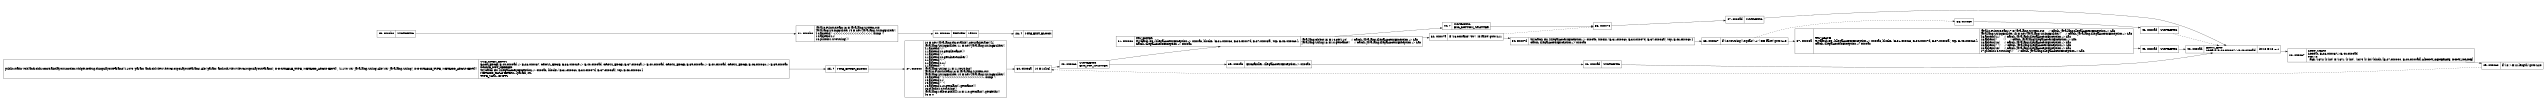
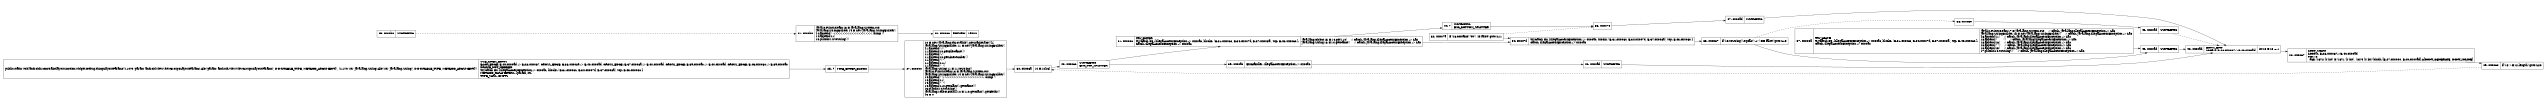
  digraph {
    fontname="DejaVu Serif"
    rankdir=LR
    node [fontname="DejaVu Serif" shape=record]
    edge [fontname="DejaVu Serif"]
    n1 [label="{25\:\ ?|MTH_ENTER_BLOCK\l}"]
    n2 [label="{27\:\ 0x0000|r0 = new java.lang.Throwable().getStackTrace()[1]\ljava.lang.StringBuilder r1 = new java.lang.StringBuilder()\lr1.append(\".(\")\lr1.append(r0.getFileName())\lr1.append(\":\")\lr1.append(r0.getLineNumber())\lr1.append(\") \")\lr1.append(r11)\lr1.append(\"  \")\ljava.lang.String r1 = r1.toString()\ljava.io.PrintStream r3 = java.lang.System.out\ljava.lang.StringBuilder r4 = new java.lang.StringBuilder()\lr4.append(\" \>\>\>\>\>\>\>\>\>\>\>\>\>\>\>\>\>\>. dump \")\lr4.append(r1)\lr4.append(\"  \")\lr4.append(r10.getClass().getName())\lr3.println(r4.toString())\ljava.lang.reflect.Field[] r2 = r10.getClass().getFields()\lr3 = 0\l}"]
    n3 [label="{30\:\ 0x006a|r4 = r2[r3]\l}"]
    n4 [label="{28\:\ 0x0067|LOOP_START\lLOOP:0: B:28:0x0067\-\>B:40:0x00ad\lPHI: r3 \l  PHI: (r3v2 'k' int) = (r3v1 'k' int), (r3v4 'k' int) binds: [B:27:0x0000, B:40:0x00ad] A[DONT_GENERATE, DONT_INLINE]\l}"]
    n5 [label="{29\:\ 0x0068|if (r3 \>= r2.length) goto L20\l}"]
    n6 [label="{43\:\ 0x006c|SYNTHETIC\lEXC_TOP_SPLITTER\l}"]
    n7 [label="{45\:\ 0x00b0|SYNTHETIC\l}"]
    n8 [label="{41\:\ 0x00b0|java.io.PrintStream r3 = java.lang.System.out\ljava.lang.StringBuilder r4 = new java.lang.StringBuilder()\lr4.append(\" \<\<\<\<\<\<\<\<\<\<\<\<\<\<\<\<\< dump \")\lr4.append(r1)\lr3.println(r4.toString())\l}"]
    n9 [label="{31\:\ 0x006c|TRY_ENTER\lTryCatch #0 \{IllegalAccessException \-\> 0x00ac, blocks: (B:31:0x006c, B:34:0x007d, B:37:0x008a), top: B:43:0x006c \}\lCatch: IllegalAccessException \-\> 0x00ac\l|java.lang.Object r5 = r4.get(r10)     \/\/ Catch: java.lang.IllegalAccessException \-\> Lac\ljava.lang.String r6 = r4.getName()     \/\/ Catch: java.lang.IllegalAccessException \-\> Lac\l}"]
    n10 [label="{39\:\ 0x00ac|ExcHandler: IllegalAccessException \-\> 0x00ac\l}"]
    n11 [label="{32\:\ 0x007a|if (r6.contains(\"To\") != false) goto L11\l}"]
    n12 [label="{44\:\ ?|SYNTHETIC\lEXC_BOTTOM_SPLITTER\l}"]
    n13 [label="{46\:\ 0x00ad|SYNTHETIC\l}"]
    n14 [label="{33\:\ 0x007c}"]
    n15 [label="{34\:\ 0x007d|TryCatch #0 \{IllegalAccessException \-\> 0x00ac, blocks: (B:31:0x006c, B:34:0x007d, B:37:0x008a), top: B:43:0x006c \}\lCatch: IllegalAccessException \-\> 0x00ac\l}"]
    n16 [label="{47\:\ 0x00ad|SYNTHETIC\l}"]
    n17 [label="{35\:\ 0x0087|if (r5.toString().equals(\"\-1\") == false) goto L15\l}"]
    n18 [label="{40\:\ 0x00ad|HINTS_END\lLOOP:0: B:28:0x0067\-\>B:40:0x00ad\l|int r3 = r3 + 1\l}"]
    n19 [label="{36\:\ 0x0089}"]
    n20 [label="{37\:\ 0x008a|TRY_LEAVE\lTryCatch #0 \{IllegalAccessException \-\> 0x00ac, blocks: (B:31:0x006c, B:34:0x007d, B:37:0x008a), top: B:43:0x006c \}\lCatch: IllegalAccessException \-\> 0x00ac\l|java.io.PrintStream r7 = java.lang.System.out     \/\/ Catch: java.lang.IllegalAccessException \-\> Lac\ljava.lang.StringBuilder r8 = new java.lang.StringBuilder()     \/\/ Catch: java.lang.IllegalAccessException \-\> Lac\lr8.append(r1)     \/\/ Catch: java.lang.IllegalAccessException \-\> Lac\lr8.append(\"       \")     \/\/ Catch: java.lang.IllegalAccessException \-\> Lac\lr8.append(r6)     \/\/ Catch: java.lang.IllegalAccessException \-\> Lac\lr8.append(\" \")     \/\/ Catch: java.lang.IllegalAccessException \-\> Lac\lr8.append(r5)     \/\/ Catch: java.lang.IllegalAccessException \-\> Lac\lr7.println(r8.toString())     \/\/ Catch: java.lang.IllegalAccessException \-\> Lac\l}"]
    n21 [label="{48\:\ 0x00ad|SYNTHETIC\l}"]
    n22 [label="{49\:\ 0x00ad|SYNTHETIC\l}"]
    n23 [label="{42\:\ 0x00c6|RETURN\l|return\l}"]
-   n24 [label="{26\:\ ?|MTH_EXIT_BLOCK\l}"]
    n25 [label="{public static void androidx.constraintlayout.motion.widget.Debug.dumpLayoutParams((r10v0 'param' android.view.ViewGroup$LayoutParams A[D('param' android.view.ViewGroup$LayoutParams), IMMUTABLE_TYPE, METHOD_ARGUMENT]), (r11v0 'str' java.lang.String A[D('str' java.lang.String), IMMUTABLE_TYPE, METHOD_ARGUMENT]))  | USE_LINES_HINTS\lBACK_EDGE: B:40:0x00ad \-\> B:28:0x0067, CROSS_EDGE: B:36:0x0089 \-\> B:40:0x00ad, CROSS_EDGE: B:37:0x008a \-\> B:40:0x00ad, CROSS_EDGE: B:39:0x00ac \-\> B:40:0x00ad, CROSS_EDGE: B:43:0x006c \-\> B:39:0x00ac\lINLINE_NOT_NEEDED\lTryCatch #0 \{IllegalAccessException \-\> 0x00ac, blocks: (B:31:0x006c, B:34:0x007d, B:37:0x008a), top: B:43:0x006c \}\lMETHOD_PARAMETERS: [param, str]\lTYPE_VARS: EMPTY\l}"]
    n1 -> n2
    n2 -> n3
    n3 -> n6
    n4 -> n5
    n5 -> n3 [style=dashed]
    n6 -> n9
    n6 -> n10
-   n7 -> n8
+   n7 -> n8 [style=dashed]
    n8 -> n23
-   n9 -> n11
+   n9 -> n15
    n9 -> n12
    n10 -> n13
    n11 -> n14 [style=dashed]
    n11 -> n15
    n12 -> n14
    n13 -> n18
    n14 -> n16
    n15 -> n17
    n16 -> n18
    n17 -> n19 [style=dashed]
-   n17 -> n20
+   n17 -> n22
    n18 -> n4
    n19 -> n21
    n20 -> n22
    n21 -> n18 [style=dashed]
    n22 -> n18
-   n23 -> n24
    n25 -> n1
  }
